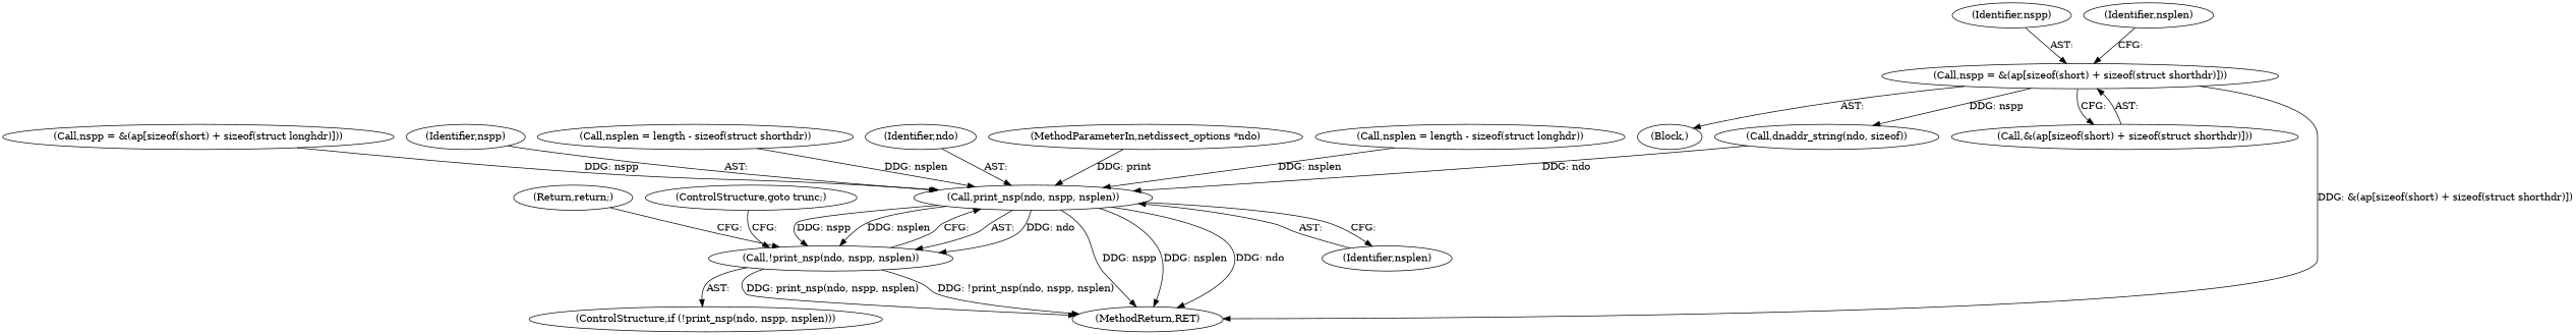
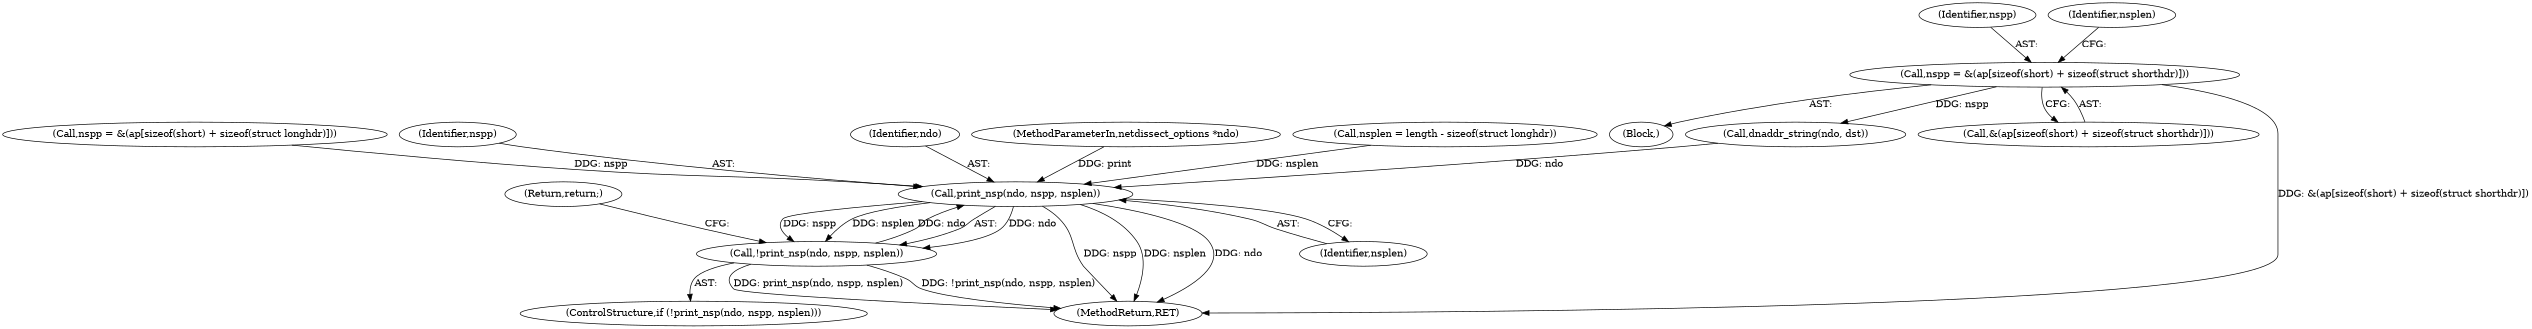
  digraph {
    n1 [label="(Call,nspp = &(ap[sizeof(short) + sizeof(struct shorthdr)]))"]
    n2 [label="(Block,)"]
    n3 [label="(MethodReturn,RET)"]
    n4 [label="(Call,&(ap[sizeof(short) + sizeof(struct shorthdr)]))"]
-   n5 [label="(Call,dnaddr_string(ndo, sizeof))"]
+   n5 [label="(Call,dnaddr_string(ndo, dst))"]
    n6 [label="(Call,print_nsp(ndo, nspp, nsplen))"]
    n7 [label="(Call,!print_nsp(ndo, nspp, nsplen))"]
    n8 [label="(Identifier,nsplen)"]
    n9 [label="(ControlStructure,if (!print_nsp(ndo, nspp, nsplen)))"]
    n10 [label="(Identifier,nspp)"]
    n11 [label="(Call,nsplen = length - sizeof(struct longhdr))"]
    n12 [label="(Call,nspp = &(ap[sizeof(short) + sizeof(struct longhdr)]))"]
    n13 [label="(Return,return;)"]
    n14 [label="(Identifier,nsplen)"]
    n15 [label="(Identifier,nspp)"]
-   n16 [label="(Call,nsplen = length - sizeof(struct shorthdr))"]
-   n17 [label="(ControlStructure,goto trunc;)"]
    n18 [label="(Identifier,ndo)"]
    n19 [label="(MethodParameterIn,netdissect_options *ndo)"]
    n1 -> n2 [label="AST: "]
    n1 -> n3 [label="DDG: &(ap[sizeof(short) + sizeof(struct shorthdr)])"]
    n1 -> n4 [label="CFG: "]
    n1 -> n5 [label="DDG: nspp"]
    n4 -> n1 [label="AST: "]
    n5 -> n6 [label="DDG: ndo"]
    n6 -> n3 [label="DDG: nspp"]
    n6 -> n3 [label="DDG: nsplen"]
    n6 -> n3 [label="DDG: ndo"]
    n6 -> n7 [label="AST: "]
    n6 -> n7 [label="DDG: ndo"]
    n6 -> n7 [label="DDG: nspp"]
    n6 -> n7 [label="DDG: nsplen"]
    n6 -> n8 [label="CFG: "]
    n7 -> n3 [label="DDG: !print_nsp(ndo, nspp, nsplen)"]
    n7 -> n3 [label="DDG: print_nsp(ndo, nspp, nsplen)"]
-   n7 -> n6 [label="CFG: "]
+   n7 -> n6 [label="DDG: ndo"]
    n7 -> n9 [label="AST: "]
    n8 -> n6 [label="AST: "]
    n10 -> n1 [label="AST: "]
    n11 -> n6 [label="DDG: nsplen"]
    n12 -> n6 [label="DDG: nspp"]
    n13 -> n7 [label="CFG: "]
    n14 -> n1 [label="CFG: "]
    n15 -> n6 [label="AST: "]
-   n16 -> n6 [label="DDG: nsplen"]
-   n17 -> n7 [label="CFG: "]
    n18 -> n6 [label="AST: "]
    n19 -> n6 [label="DDG: print"]
  }
